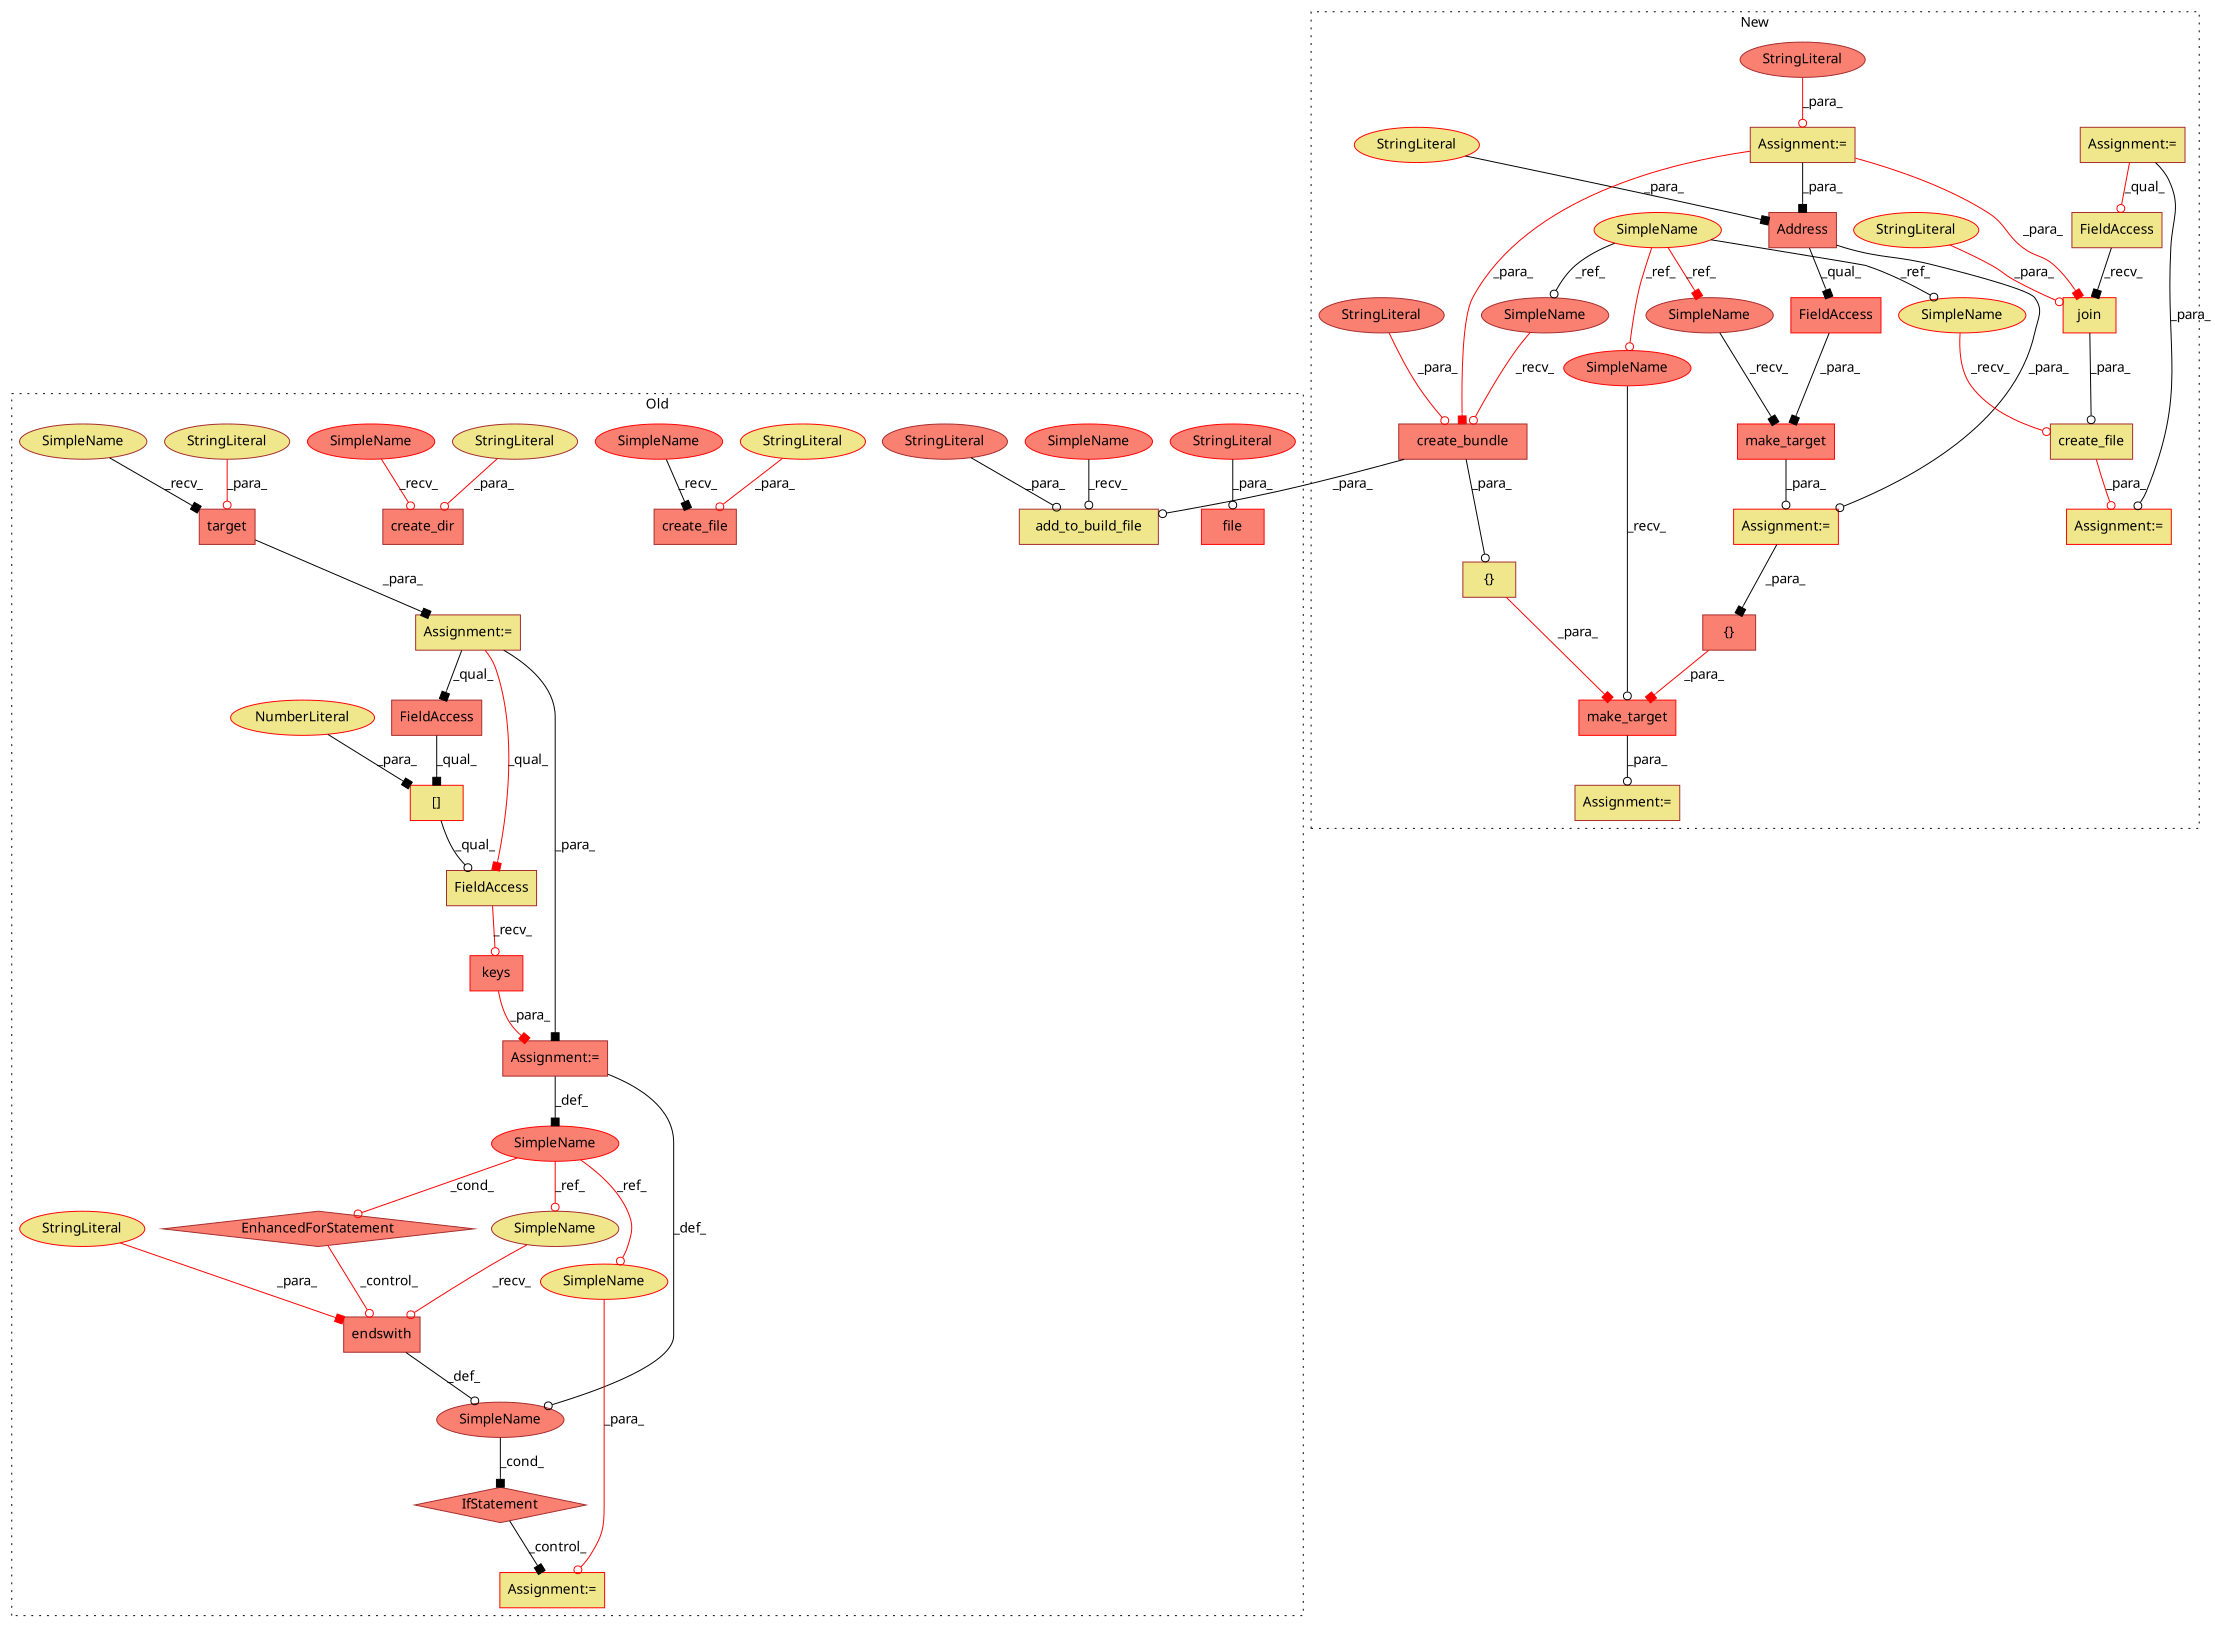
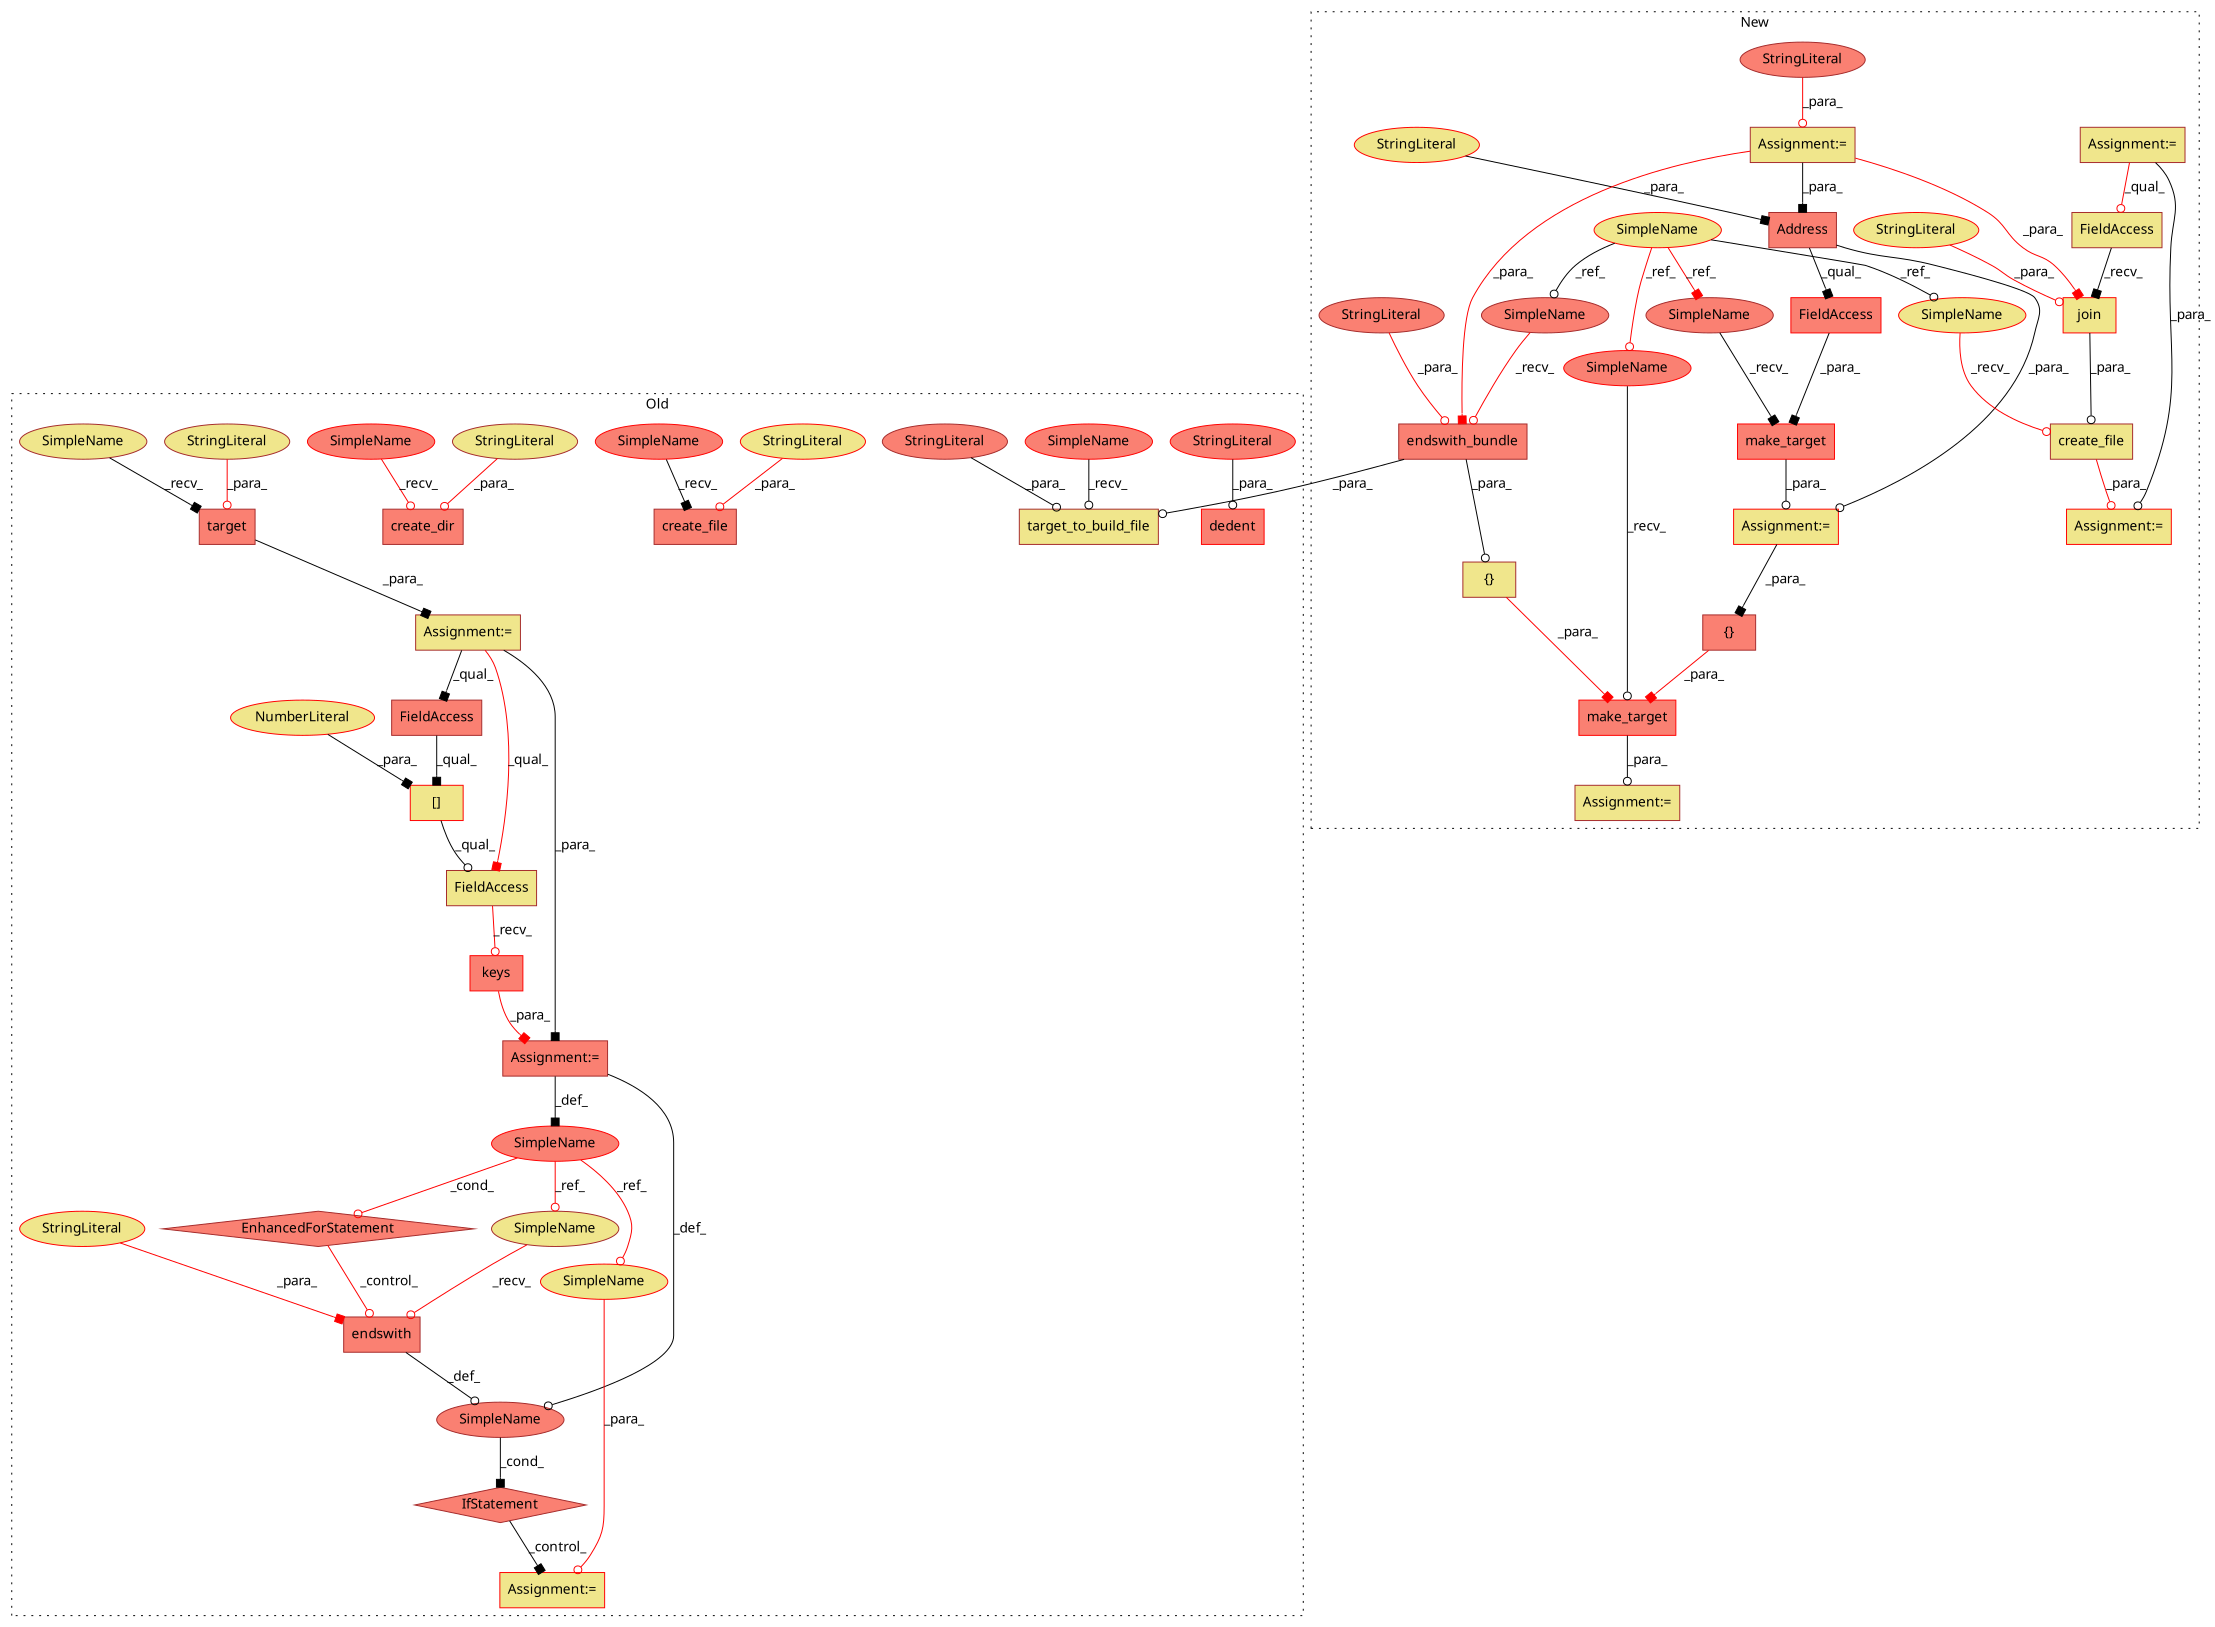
  digraph {
    fontname="Noto Sans"
    node [a=32 color=brown fillcolor=salmon fontname="Noto Sans" l=1 s="13484,13575" shape=box style=filled]
    edge [arrowhead=odot color=black fontname="Noto Sans"]
    n1 [l="11,1" label=create_dir s="12168,12224"]
    n2 [a=45 fillcolor=khaki l=45 label=StringLiteral s=12179 shape=ellipse]
    n3 [l="12,1" label=create_file s="12377,12444"]
    n4 [a=45 color=red fillcolor=khaki l=55 label=StringLiteral s=12389 shape=ellipse]
-   n5 [fillcolor=khaki l="18,1" label=add_to_build_file s="12456,12562"]
-   n6 [color=red l="7,1" label=file s="12513,12561"]
+   n5 [fillcolor=khaki l="18,1" label=target_to_build_file s="12456,12562"]
+   n6 [color=red l="7,1" label=dedent s="12513,12561"]
    n7 [a=45 color=red l=41 label=StringLiteral s=12520 shape=ellipse]
    n8 [a=45 l=38 label=StringLiteral s=12474 shape=ellipse]
    n9 [l="7,1" label=target s="13386,13433"]
    n10 [a=45 fillcolor=khaki l=40 label=StringLiteral s=13393 shape=ellipse]
    n11 [a=7 fillcolor=khaki label="Assignment:=" s=13380]
    n12 [a=2 color=red fillcolor=khaki l="13,1" label="[]" s="13545,13559"]
    n13 [a=34 color=red fillcolor=khaki label=NumberLiteral s=13558 shape=ellipse]
    n14 [color=red l=6 label=keys s=13569]
    n15 [a=70 l="53,2" label=EnhancedForStatement shape=diamond]
    n16 [a=42 color=red label=SimpleName s=13541 shape=ellipse]
    n17 [l="9,1" label=endswith s="13591,13642"]
    n18 [a=45 color=red fillcolor=khaki l=42 label=StringLiteral s=13600 shape=ellipse]
    n19 [a=22 l=12 label=FieldAccess s=13545]
    n20 [a=22 fillcolor=khaki l=23 label=FieldAccess s=13545]
    n21 [a=25 l="4,2" label=IfStatement s="13585,13643" shape=diamond]
    n22 [a=42 label=SimpleName shape=ellipse l="" s=""]
    n23 [a=7 color=red fillcolor=khaki label="Assignment:=" s=13667]
    n24 [a=7 l="53,2" label="Assignment:="]
    n25 [a=42 color=red fillcolor=khaki label=SimpleName s=13668 shape=ellipse]
    n26 [a=42 fillcolor=khaki label=SimpleName s=13589 shape=ellipse]
    n27 [a=42 fillcolor=khaki l=4 label=SimpleName s=13381 shape=ellipse]
    n28 [a=42 color=red l=4 label=SimpleName s=12372 shape=ellipse]
    n29 [a=42 color=red l=4 label=SimpleName s=12163 shape=ellipse]
    n30 [a=42 color=red l=4 label=SimpleName s=12451 shape=ellipse]
    n31 [l="8,1" label=Address s="8907,8933"]
    n32 [a=4 l="1,1" label="{}" s="9606,9613"]
    n33 [a=45 color=red fillcolor=khaki l=8 label=StringLiteral s=8925 shape=ellipse]
    n34 [color=red l="12,1" label=make_target s="9547,9680"]
    n35 [a=4 fillcolor=khaki l="1,1" label="{}" s="9624,9679"]
    n36 [color=red l="12,1" label=make_target s="8895,8949"]
    n37 [a=42 color=red fillcolor=khaki l=4 label=SimpleName s=8533 shape=ellipse]
    n38 [fillcolor=khaki l="12,1" label=create_file s="8732,8792"]
    n39 [a=22 color=red l=32 label=FieldAccess s=8907]
    n40 [color=red fillcolor=khaki l="5,1" label=join s="8752,8791"]
    n41 [a=45 color=red fillcolor=khaki l=24 label=StringLiteral s=8767 shape=ellipse]
    n42 [a=22 fillcolor=khaki l=7 label=FieldAccess s=8744]
    n43 [a=7 color=red fillcolor=khaki label="Assignment:=" s=8726]
    n44 [a=7 color=red fillcolor=khaki label="Assignment:=" s=8889]
    n45 [a=7 fillcolor=khaki label="Assignment:=" s=8676]
    n46 [a=45 l=32 label=StringLiteral s=8677 shape=ellipse]
    n47 [a=7 fillcolor=khaki label="Assignment:=" s=9541]
-   n48 [l="14,1" label=create_bundle s="9630,9678"]
+   n48 [l="14,1" label=endswith_bundle s="9630,9678"]
    n49 [a=45 l=24 label=StringLiteral s=9654 shape=ellipse]
    n50 [a=7 fillcolor=khaki l=2 label="Assignment:=" s=8551]
    n51 [a=42 l=4 label=SimpleName s=9625 shape=ellipse]
    n52 [a=42 color=red l=4 label=SimpleName s=9542 shape=ellipse]
    n53 [a=42 l=4 label=SimpleName s=8890 shape=ellipse]
    n54 [a=42 color=red fillcolor=khaki l=4 label=SimpleName s=8727 shape=ellipse]
    subgraph cluster_1 {
      label=Old
      style=dotted
      n1
      n2
      n3
      n4
      n5
      n6
      n7
      n8
      n9
      n10
      n11
      n12
      n13
      n14
      n15
      n16
      n17
      n18
      n19
      n20
      n21
      n22
      n23
      n24
      n25
      n26
      n27
      n28
      n29
      n30
    }
    subgraph cluster_2 {
      label=New
      style=dotted
      n31
      n32
      n33
      n34
      n35
      n36
      n37
      n38
      n39
      n40
      n41
      n42
      n43
      n44
      n45
      n46
      n47
      n48
      n49
      n50
      n51
      n52
      n53
      n54
    }
    n2 -> n1 [color=red label=_para_]
    n4 -> n3 [color=red label=_para_]
    n7 -> n6 [label=_para_]
    n8 -> n5 [label=_para_]
    n9 -> n11 [arrowhead=box label=_para_]
    n10 -> n9 [color=red label=_para_]
    n11 -> n19 [arrowhead=box label=_qual_]
    n11 -> n20 [arrowhead=box color=red label=_qual_]
    n11 -> n24 [arrowhead=box label=_para_]
    n12 -> n20 [label=_qual_]
    n13 -> n12 [arrowhead=box label=_para_]
    n14 -> n24 [arrowhead=box color=red label=_para_]
    n15 -> n17 [color=red label=_control_]
    n16 -> n15 [color=red label=_cond_]
    n16 -> n25 [color=red label=_ref_]
    n16 -> n26 [color=red label=_ref_]
    n17 -> n22 [label=_def_]
    n18 -> n17 [arrowhead=box color=red label=_para_]
    n19 -> n12 [arrowhead=box label=_qual_]
    n20 -> n14 [color=red label=_recv_]
    n21 -> n23 [arrowhead=box label=_control_]
    n22 -> n21 [arrowhead=box label=_cond_]
    n24 -> n16 [arrowhead=box label=_def_]
    n24 -> n22 [label=_def_]
    n25 -> n23 [color=red label=_para_]
    n26 -> n17 [color=red label=_recv_]
    n27 -> n9 [arrowhead=box label=_recv_]
    n28 -> n3 [arrowhead=box label=_recv_]
    n29 -> n1 [color=red label=_recv_]
    n30 -> n5 [label=_recv_]
    n31 -> n39 [arrowhead=box label=_qual_]
    n31 -> n44 [label=_para_]
    n32 -> n34 [arrowhead=box color=red label=_para_]
    n33 -> n31 [arrowhead=box label=_para_]
    n34 -> n47 [label=_para_]
    n35 -> n34 [arrowhead=box color=red label=_para_]
    n36 -> n44 [label=_para_]
    n37 -> n51 [label=_ref_]
    n37 -> n52 [color=red label=_ref_]
    n37 -> n53 [arrowhead=box color=red label=_ref_]
    n37 -> n54 [label=_ref_]
    n38 -> n43 [color=red label=_para_]
    n39 -> n36 [arrowhead=box label=_para_]
    n40 -> n38 [label=_para_]
    n41 -> n40 [color=red label=_para_]
    n42 -> n40 [arrowhead=box label=_recv_]
    n44 -> n32 [arrowhead=box label=_para_]
    n45 -> n31 [arrowhead=box label=_para_]
    n45 -> n40 [arrowhead=box color=red label=_para_]
    n45 -> n48 [arrowhead=box color=red label=_para_]
    n46 -> n45 [color=red label=_para_]
    n48 -> n5 [label=_para_]
    n48 -> n35 [label=_para_]
    n49 -> n48 [color=red label=_para_]
    n50 -> n42 [color=red label=_qual_]
    n50 -> n43 [label=_para_]
    n51 -> n48 [color=red label=_recv_]
    n52 -> n34 [label=_recv_]
    n53 -> n36 [arrowhead=box label=_recv_]
    n54 -> n38 [color=red label=_recv_]
  }
